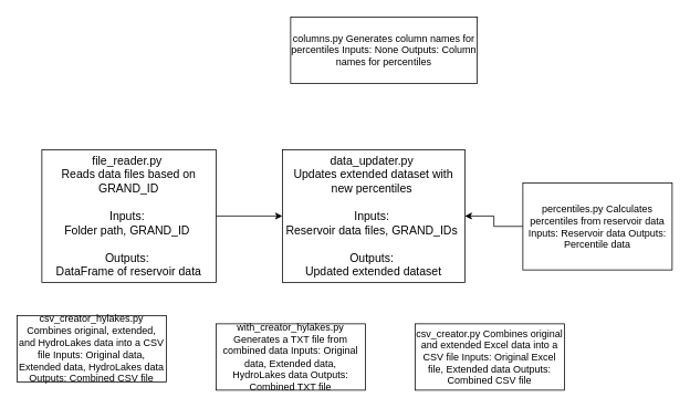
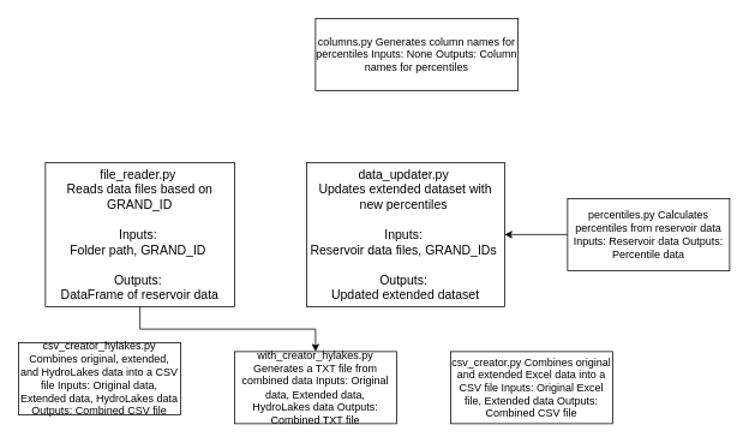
  <mxCell id="0" />
  <mxCell id="1" parent="0" />
  <mxCell id="2" value="columns.py Generates column names for percentiles Inputs: None Outputs: Column names for percentiles" style="shape=rectangle;whiteSpace=wrap;" vertex="1" parent="1"><mxGeometry x="350" y="20" width="225" height="80" as="geometry" /></mxCell>
  <mxCell id="3" value="data_updater.py &#10;Updates extended dataset with new percentiles &#10;&#10;Inputs: &#10;Reservoir data files, GRAND_IDs &#10;&#10;Outputs: &#10;Updated extended dataset" style="shape=rectangle;whiteSpace=wrap;fontSize=14;" vertex="1" parent="1"><mxGeometry x="340" y="180" width="220" height="160" as="geometry" /></mxCell>
- <mxCell id="4" value="" style="edgeStyle=orthogonalEdgeStyle;rounded=0;orthogonalLoop=1;jettySize=auto;html=1;" edge="1" parent="1" source="5" target="3"><mxGeometry relative="1" as="geometry" /></mxCell>
+ <mxCell id="4" value="" style="edgeStyle=orthogonalEdgeStyle;rounded=0;orthogonalLoop=1;jettySize=auto;html=1;" edge="1" parent="1" source="5" target="10"><mxGeometry relative="1" as="geometry" /></mxCell>
  <mxCell id="5" value="file_reader.py &#10;Reads data files based on GRAND_ID&#10; &#10;Inputs: &#10;Folder path, GRAND_ID &#10;&#10;Outputs: &#10;DataFrame of reservoir data" style="shape=rectangle;whiteSpace=wrap;fontSize=14;" vertex="1" parent="1"><mxGeometry x="50" y="180" width="210" height="160" as="geometry" /></mxCell>
  <mxCell id="6" value="" style="edgeStyle=orthogonalEdgeStyle;rounded=0;orthogonalLoop=1;jettySize=auto;html=1;" edge="1" parent="1" source="7" target="3"><mxGeometry relative="1" as="geometry" /></mxCell>
- <mxCell id="7" value="percentiles.py Calculates percentiles from reservoir data Inputs: Reservoir data Outputs: Percentile data" style="shape=rectangle;whiteSpace=wrap;" vertex="1" parent="1"><mxGeometry x="630" y="220" width="180" height="105" as="geometry" /></mxCell>
+ <mxCell id="7" value="percentiles.py Calculates percentiles from reservoir data Inputs: Reservoir data Outputs: Percentile data" style="shape=rectangle;whiteSpace=wrap;" vertex="1" parent="1"><mxGeometry x="630" y="220" width="180" height="80" as="geometry" /></mxCell>
  <mxCell id="8" value="csv_creator.py Combines original and extended Excel data into a CSV file Inputs: Original Excel file, Extended data Outputs: Combined CSV file" style="shape=rectangle;whiteSpace=wrap;" vertex="1" parent="1"><mxGeometry x="500" y="390" width="180" height="80" as="geometry" /></mxCell>
  <mxCell id="9" value="csv_creator_hylakes.py Combines original, extended, and HydroLakes data into a CSV file Inputs: Original data, Extended data, HydroLakes data Outputs: Combined CSV file" style="shape=rectangle;whiteSpace=wrap;" vertex="1" parent="1"><mxGeometry x="20" y="380" width="180" height="80" as="geometry" /></mxCell>
  <mxCell id="10" value="with_creator_hylakes.py Generates a TXT file from combined data Inputs: Original data, Extended data, HydroLakes data Outputs: Combined TXT file" style="shape=rectangle;whiteSpace=wrap;" vertex="1" parent="1"><mxGeometry x="260" y="390" width="180" height="80" as="geometry" /></mxCell>
